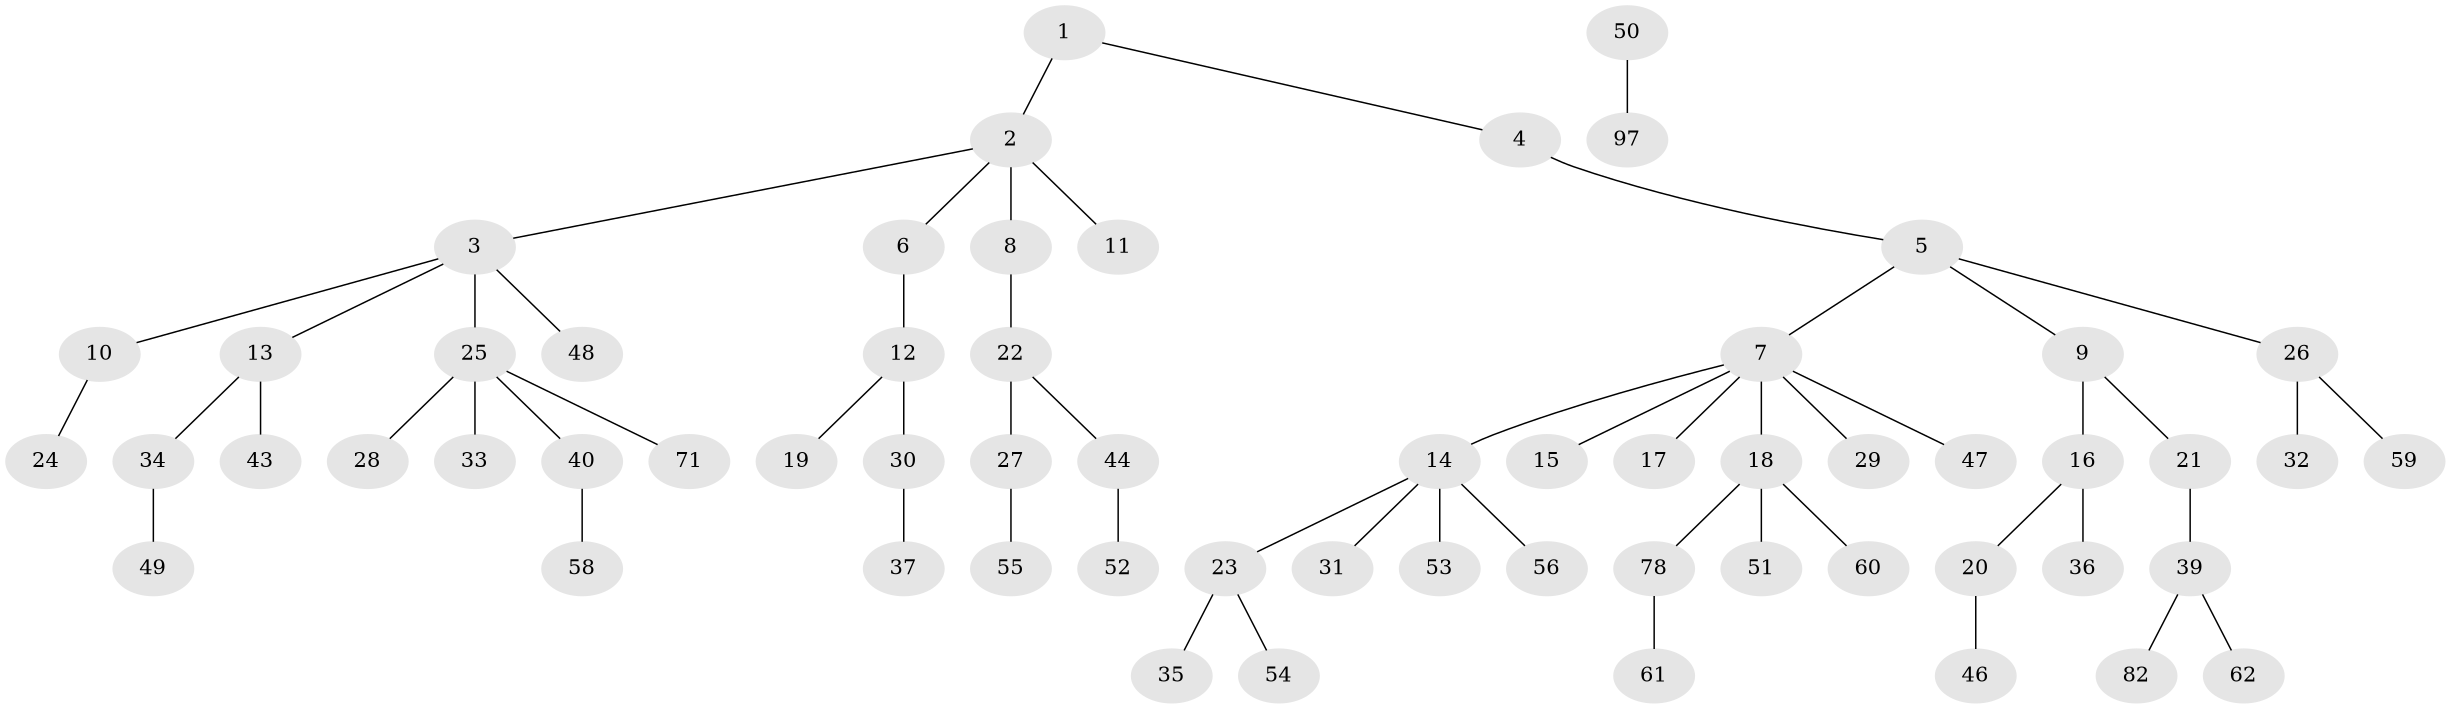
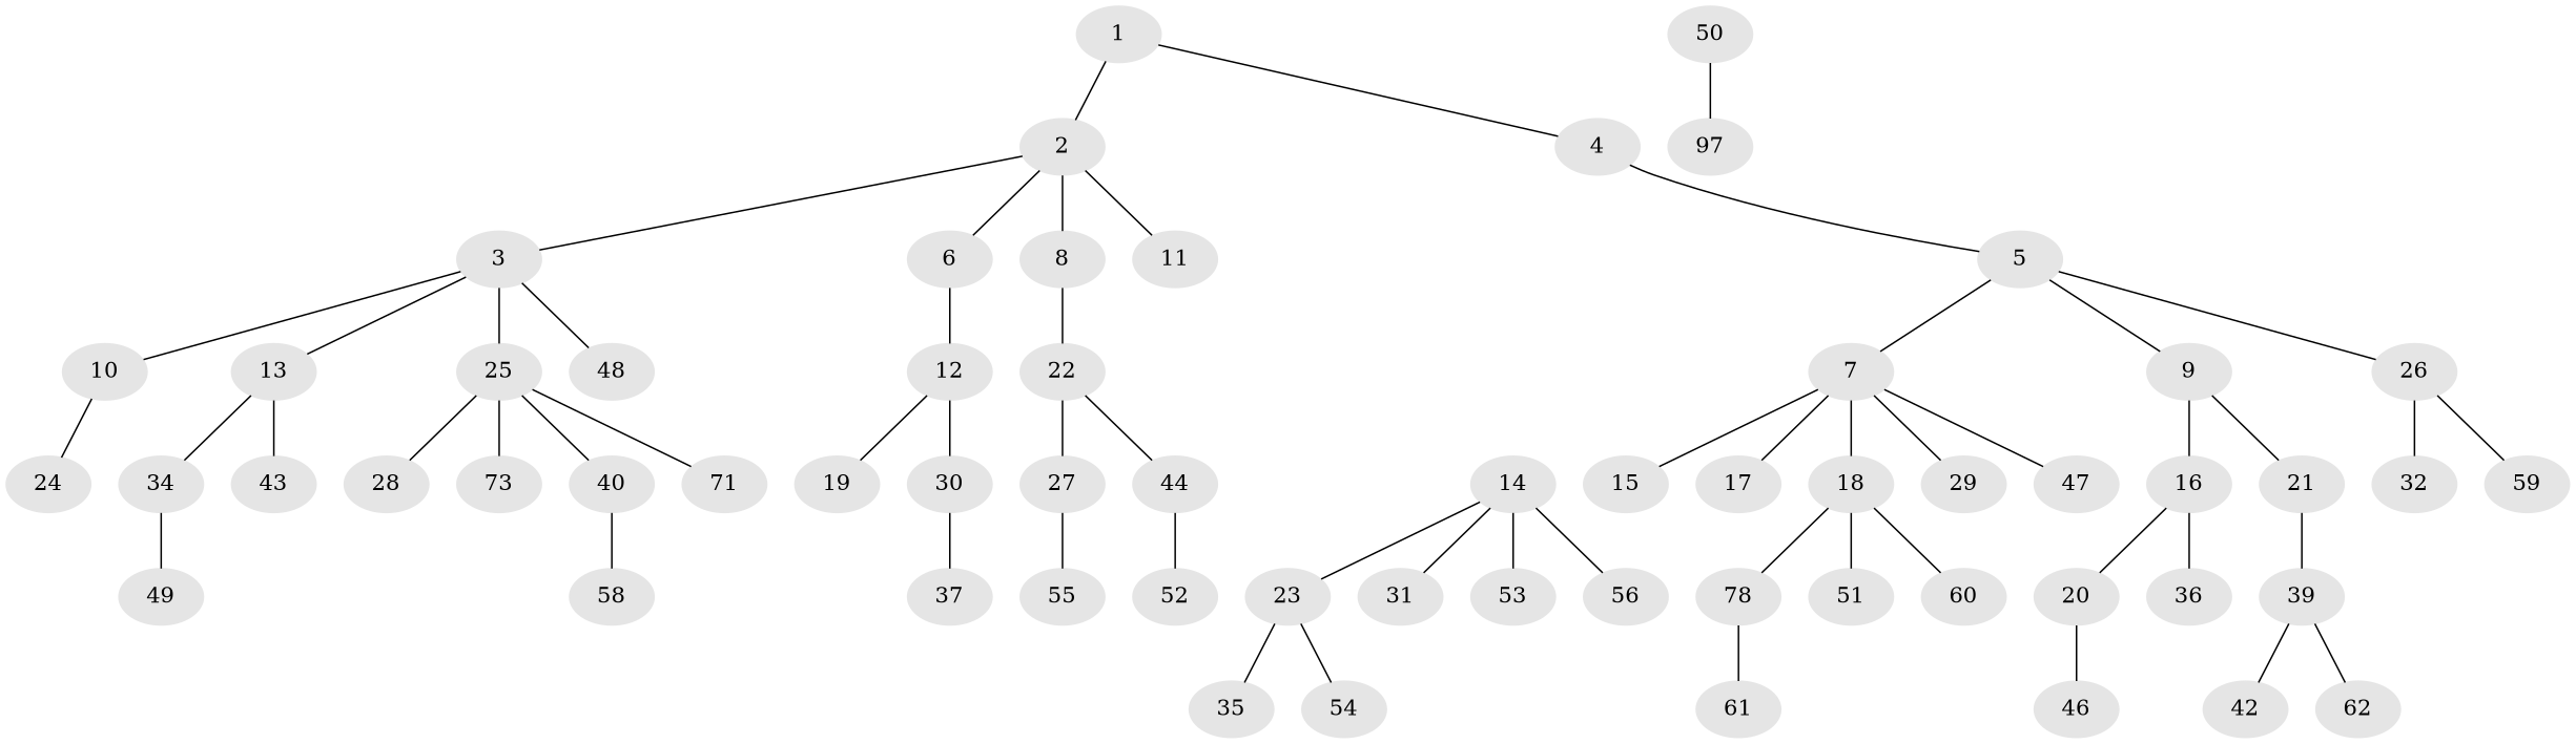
  graph {
    node [color=gray90 style=filled]
    1
    2
    4
    3
    6
    8
    11
    5
    10
    13
    25
    48
    12
    22
    24
    34
    43
    28
-   33
+   33 [label=73]
    40
    n21 [label=71]
    7
    9
    26
    14
    15
    17
    18
    29
    47
    16
    21
    32
    59
    19
    30
    23
    31
    53
    56
    n41 [label=78]
    51
    60
    27
    44
    20
    36
    39
    37
    49
    35
    54
    46
    61
-   42 [label=82]
+   42
    62
    55
    52
    58
    n60 [label=97]
    50
    1 -- 2
    1 -- 4
    2 -- 3
    2 -- 6
    2 -- 8
    2 -- 11
    4 -- 5
    3 -- 10
    3 -- 13
    3 -- 25
    3 -- 48
    6 -- 12
    8 -- 22
    5 -- 7
    5 -- 9
    5 -- 26
    10 -- 24
    13 -- 34
    13 -- 43
    25 -- 28
    25 -- 33
    25 -- 40
    25 -- n21
    12 -- 19
    12 -- 30
    22 -- 27
    22 -- 44
    34 -- 49
    40 -- 58
-   7 -- 14
    7 -- 15
    7 -- 17
    7 -- 18
    7 -- 29
    7 -- 47
    9 -- 16
    9 -- 21
    26 -- 32
    26 -- 59
    14 -- 23
    14 -- 31
    14 -- 53
    14 -- 56
    18 -- n41
    18 -- 51
    18 -- 60
    16 -- 20
    16 -- 36
    21 -- 39
    30 -- 37
    23 -- 35
    23 -- 54
    n41 -- 61
    27 -- 55
    44 -- 52
    20 -- 46
    39 -- 42
    39 -- 62
    50 -- n60
  }
